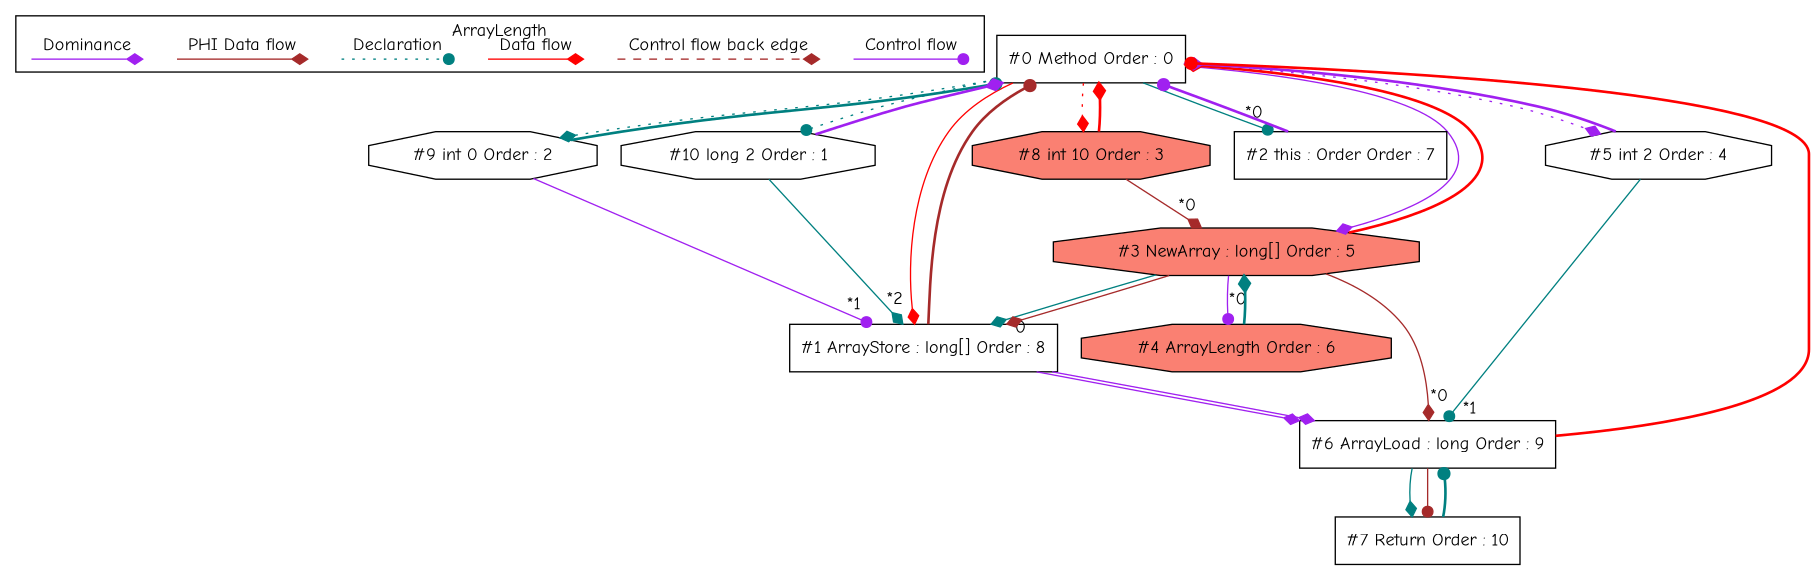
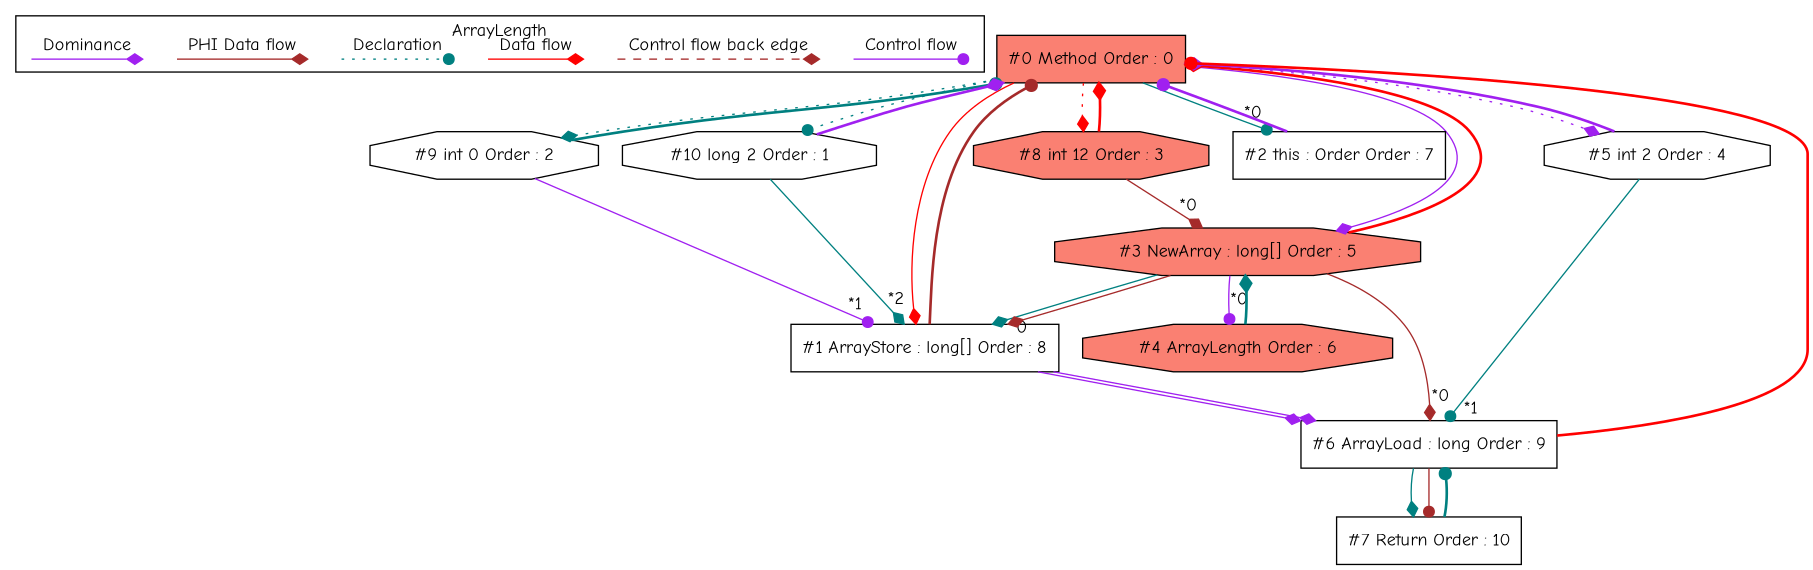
  digraph {
    fontname="Comic Neue"
    node [fontname="Comic Neue" shape=point style=invis]
    edge [arrowhead=diamond color=purple fontname="Comic Neue"]
    c0
    c1
    c2
    c3
    d0
    d1
    d2
    d3
    d4
    d5
    d6
    d7
-   n13 [fillcolor=white label="#0 Method Order : 0" shape=box style=filled]
+   n13 [fillcolor=salmon label="#0 Method Order : 0" shape=box style=filled]
    n14 [fillcolor=white label="#1 ArrayStore : long[] Order : 8" shape=box style=filled]
    n15 [fillcolor=salmon label="#3 NewArray : long[] Order : 5" shape=octagon style=filled]
    n16 [fillcolor=white label="#9 int 0 Order : 2" shape=octagon style=filled]
    n17 [fillcolor=white label="#10 long 2 Order : 1" shape=octagon style=filled]
    n18 [fillcolor=white label="#2 this : Order Order : 7" shape=box style=filled]
-   n19 [fillcolor=salmon label="#8 int 10 Order : 3" shape=octagon style=filled]
+   n19 [fillcolor=salmon label="#8 int 12 Order : 3" shape=octagon style=filled]
    n20 [fillcolor=white label="#5 int 2 Order : 4" shape=octagon style=filled]
    n21 [fillcolor=white label="#6 ArrayLoad : long Order : 9" shape=box style=filled]
    n22 [fillcolor=salmon label="#4 ArrayLength Order : 6" shape=octagon style=filled]
    n23 [fillcolor=white label="#7 Return Order : 10" shape=box style=filled]
    subgraph cluster_1 {
      label=ArrayLength
      subgraph sub_2 {
        label=Legend
        rank=same
        c0
        c1
        c2
        c3
        d0
        d1
        d2
        d3
        d4
        d5
        d6
        d7
      }
    }
    c0 -> c1 [arrowhead=dot label="Control flow" style=solid]
    c2 -> c3 [color=brown label="Control flow back edge" style=dashed]
    d0 -> d1 [color=red label="Data flow"]
    d2 -> d3 [arrowhead=dot color=teal label=Declaration style=dotted]
    d4 -> d5 [color=brown label="PHI Data flow"]
    d6 -> d7 [label=Dominance]
    n13 -> n14 [color=red fontcolor=red labeldistance=2]
    n13 -> n15
    n13 -> n16 [color=teal style=dotted]
    n13 -> n17 [arrowhead=dot color=teal style=dotted]
    n13 -> n18 [arrowhead=dot color=teal headlabel="*0" labeldistance=2]
    n13 -> n19 [color=red style=dotted]
    n13 -> n20 [style=dotted]
    n14 -> n13 [arrowhead=dot color=brown dir=forward penwidth=2]
    n14 -> n21
    n14 -> n21 [fontcolor=red labeldistance=2]
    n15 -> n13 [color=red dir=forward penwidth=2]
    n15 -> n14 [color=teal headlabel="*0" labeldistance=2]
    n15 -> n14 [color=brown]
    n15 -> n21 [color=brown headlabel="*0" labeldistance=2]
    n15 -> n22 [arrowhead=dot headlabel="*0" labeldistance=2]
    n16 -> n13 [arrowhead=dot color=teal dir=forward penwidth=2]
    n16 -> n14 [arrowhead=dot headlabel="*1" labeldistance=2]
    n17 -> n13 [dir=forward penwidth=2]
    n17 -> n14 [color=teal headlabel="*2" labeldistance=2]
    n18 -> n13 [arrowhead=dot dir=forward penwidth=2]
    n19 -> n13 [color=red dir=forward penwidth=2]
    n19 -> n15 [color=brown headlabel="*0" labeldistance=2]
    n20 -> n13 [dir=forward penwidth=2]
    n20 -> n21 [arrowhead=dot color=teal headlabel="*1" labeldistance=2]
    n21 -> n13 [arrowhead=dot color=red dir=forward penwidth=2]
    n21 -> n23 [color=teal fontcolor=red labeldistance=2]
    n21 -> n23 [arrowhead=dot color=brown]
    n22 -> n15 [color=teal dir=forward penwidth=2]
    n23 -> n21 [arrowhead=dot color=teal dir=forward penwidth=2]
  }
